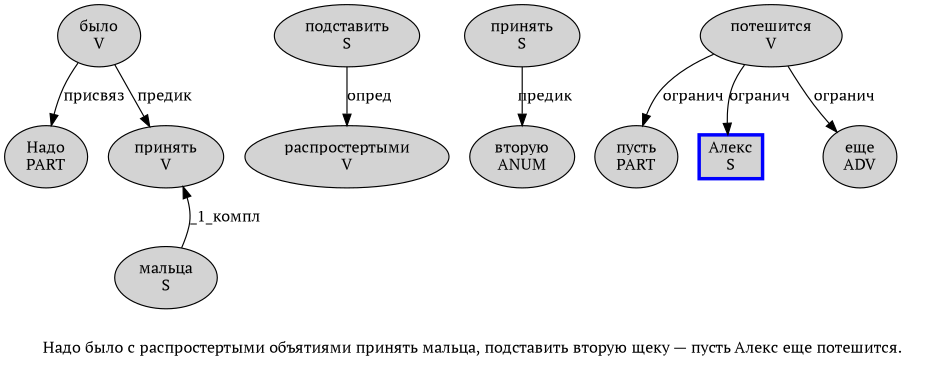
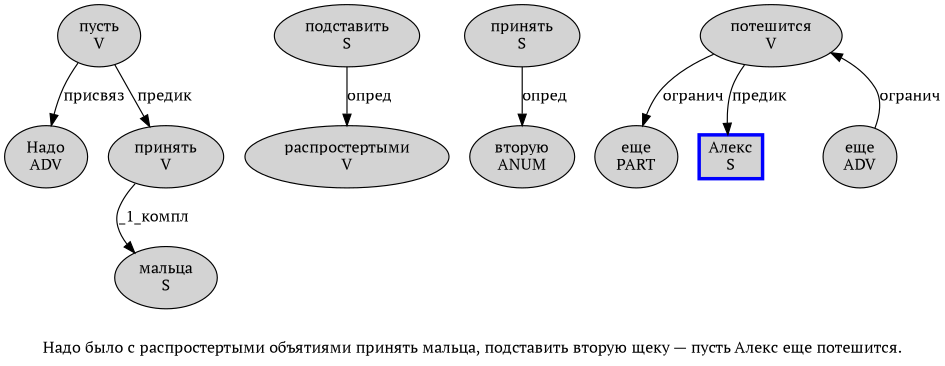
  digraph {
    fontname="PT Serif"
    label="Надо было с распростертыми объятиями принять мальца, подставить вторую щеку — пусть Алекс еще потешится."
    node [fillcolor=lightgray fontname="PT Serif" penwidth=1 shape=ellipse style=filled]
    edge [fontname="PT Serif"]
-   n1 [label="Надо\nPART"]
-   n2 [label="было\nV"]
+   n1 [label="Надо\nADV"]
+   n2 [label="пусть\nV"]
    n3 [label="принять\nV"]
    n4 [label="мальца\nS"]
    n5 [label="подставить\nS"]
    n6 [label="распростертыми\nV"]
    n7 [label="принять\nS"]
    n8 [label="вторую\nANUM"]
    n9 [label="потешится\nV"]
-   n10 [label="пусть\nPART"]
+   n10 [label="еще\nPART"]
    n11 [color=blue label="Алекс\nS" penwidth=3 shape=box]
    n12 [label="еще\nADV"]
    n2 -> n1 [label="присвяз"]
    n2 -> n3 [label="предик"]
-   n4 -> n3 [label="_1_компл"]
+   n3 -> n4 [label="_1_компл"]
    n5 -> n6 [label="опред"]
-   n7 -> n8 [label="предик"]
+   n7 -> n8 [label="опред"]
    n9 -> n10 [label="огранич"]
-   n9 -> n11 [label="огранич"]
-   n9 -> n12 [label="огранич"]
+   n9 -> n11 [label="предик"]
+   n12 -> n9 [label="огранич"]
  }
